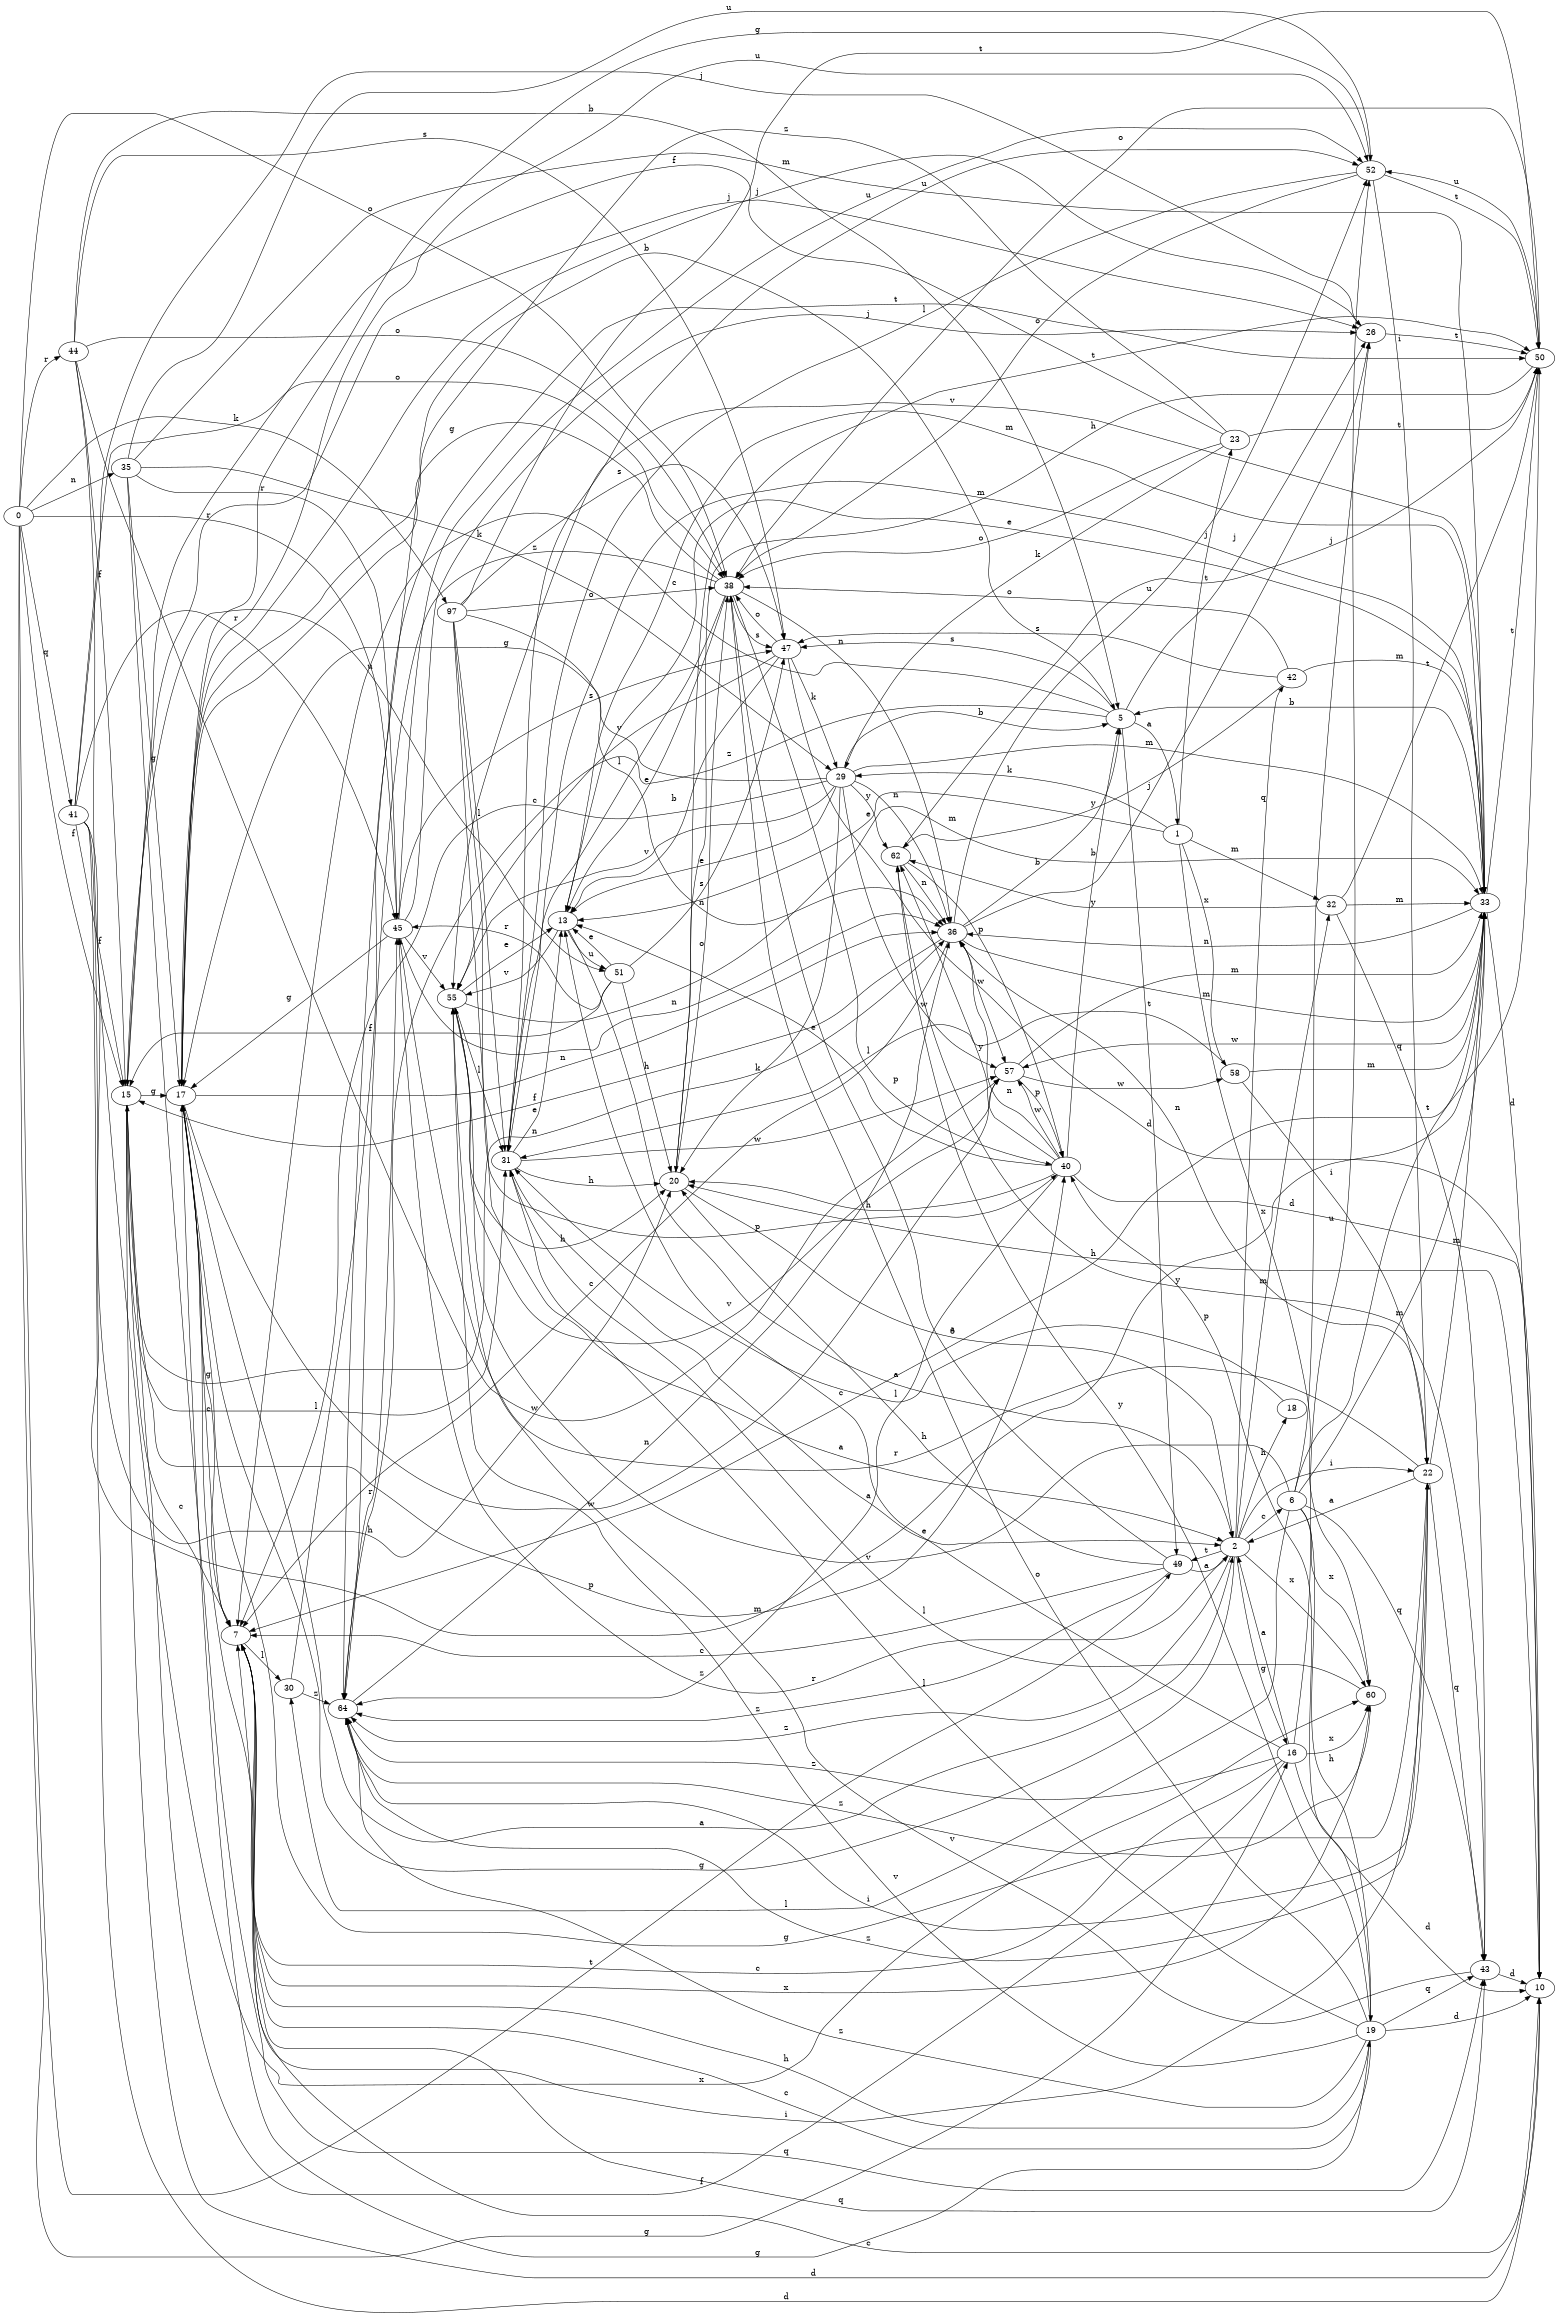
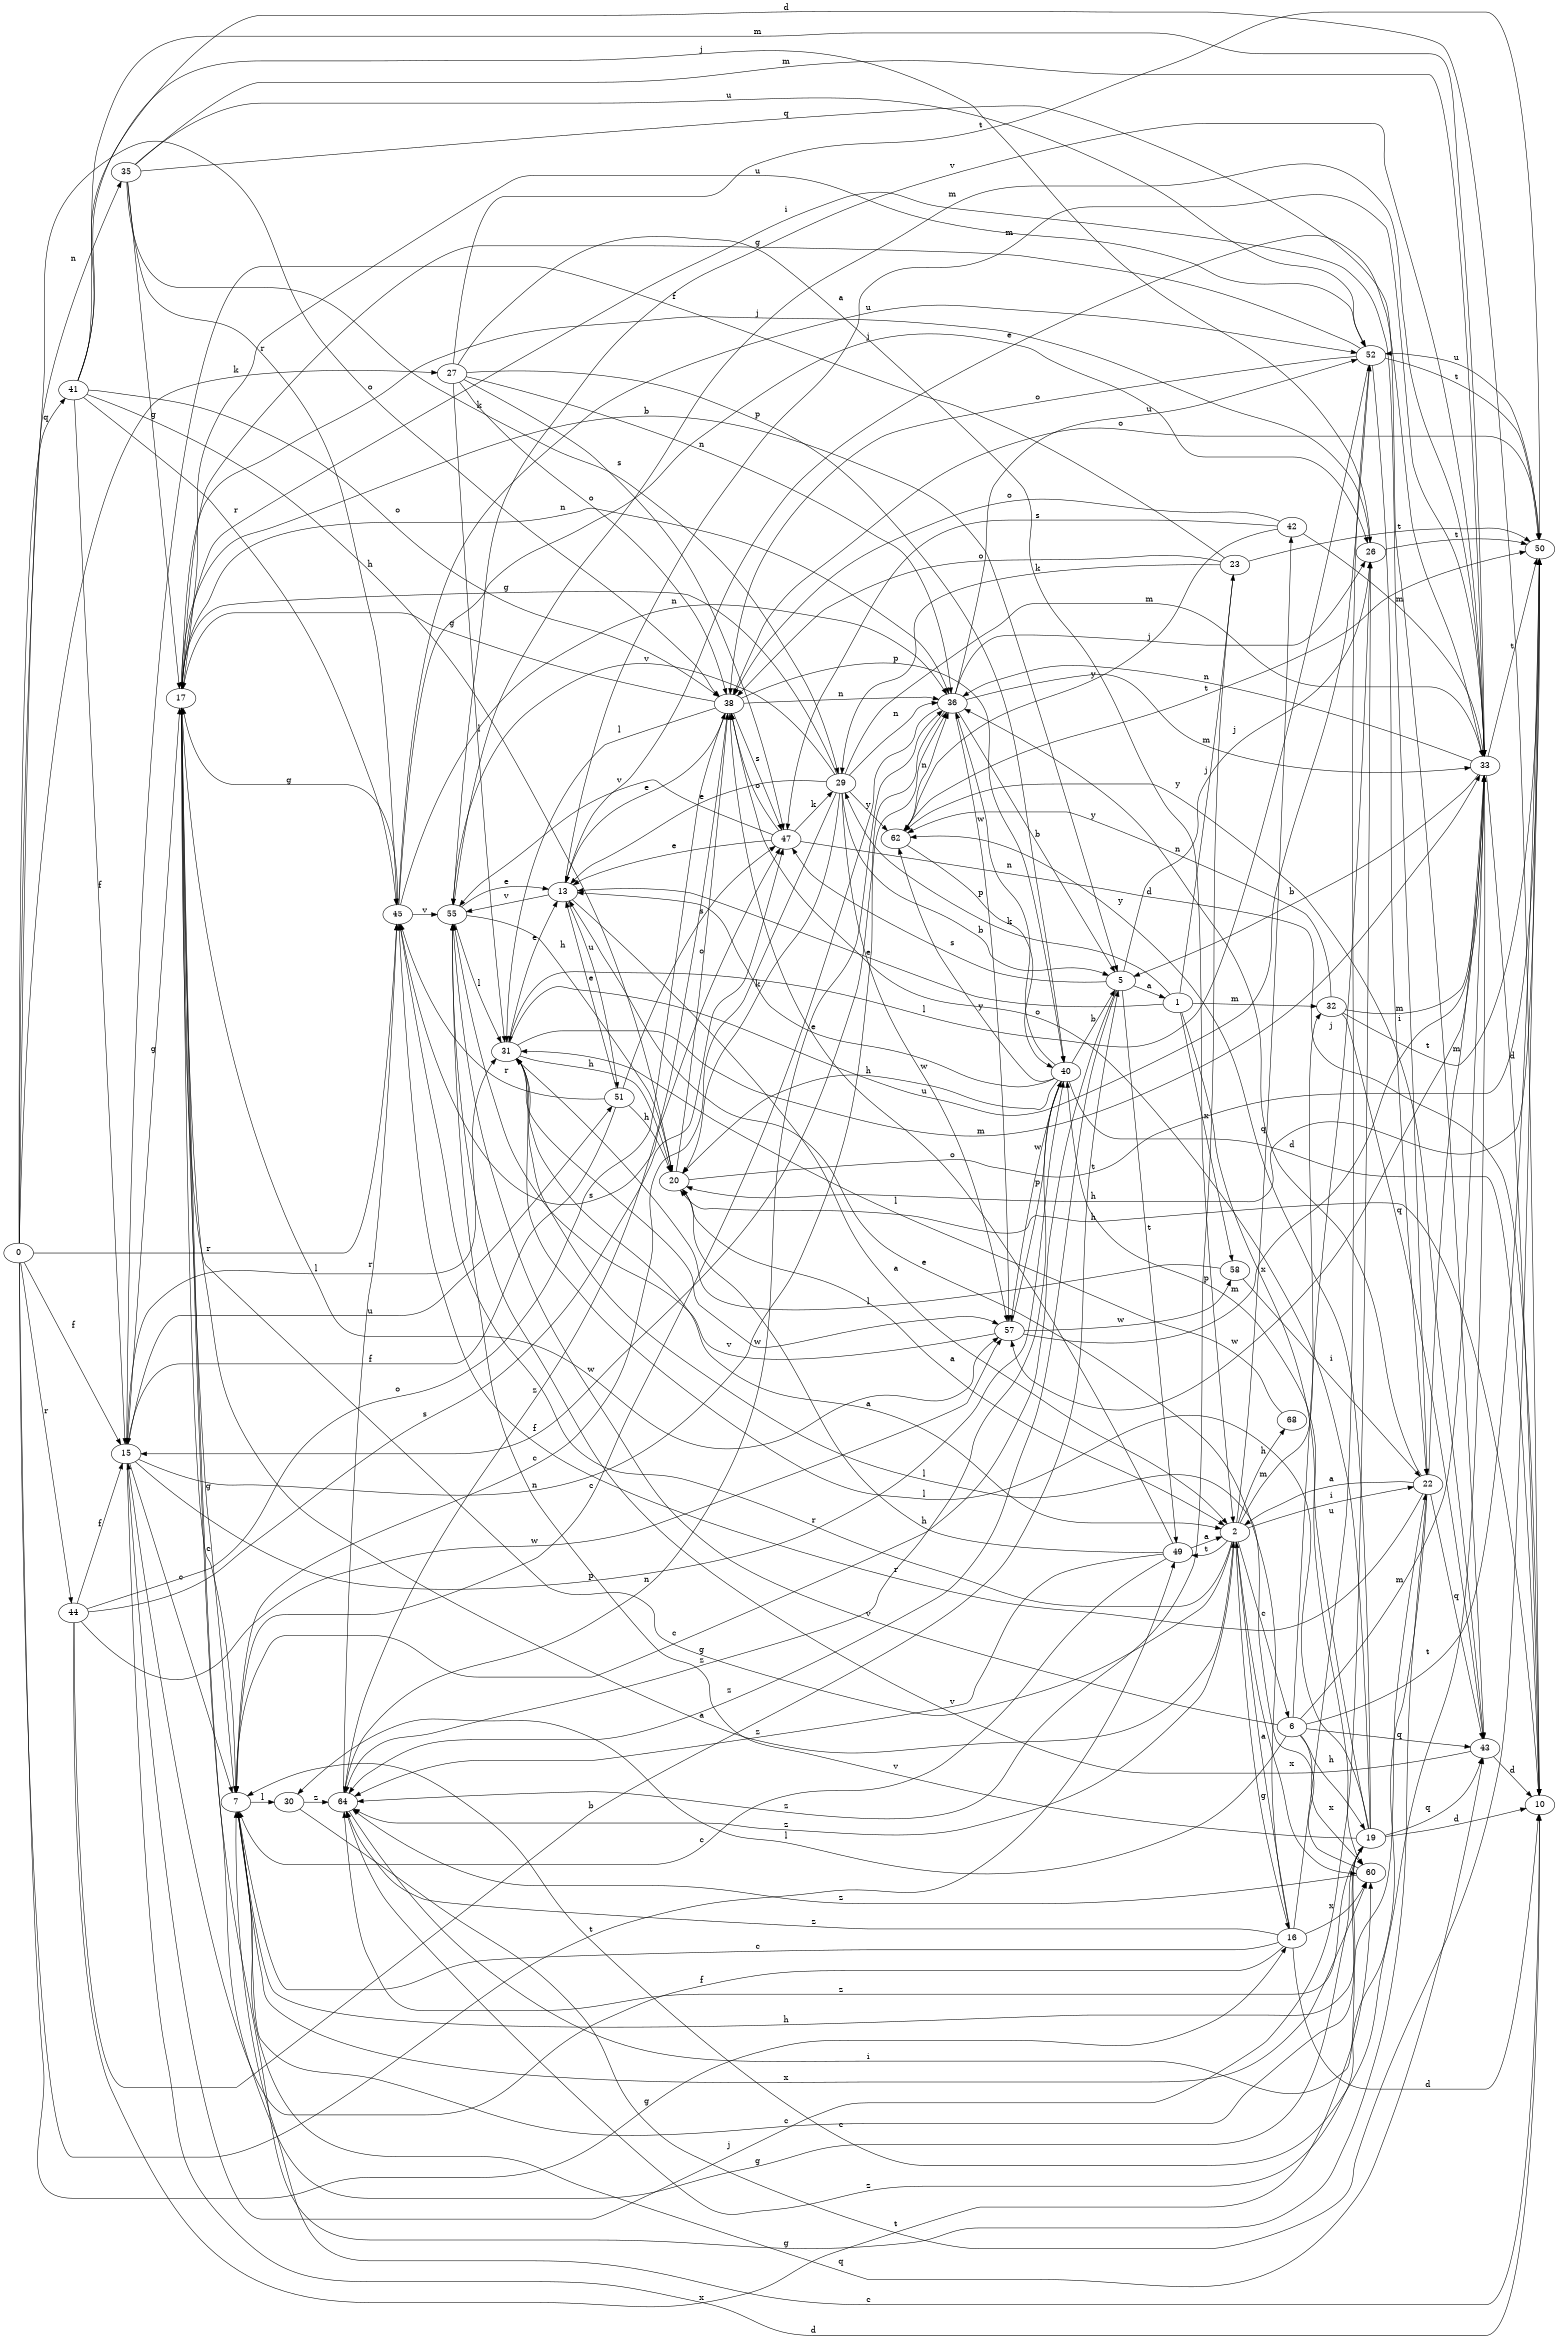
  strict digraph {
    rankdir=LR
    0
    15
    16
-   27 [label=97]
+   27
    35
    38
    41
    44
    45
    49
    17
    7
    26
    10
    51
    31
    36
    40
    13
    60
    2
    64
    52
    47
    50
    29
    33
    43
    20
    5
    57
    55
    1
    23
    32
    58
    62
    22
    6
-   18
+   18 [label=68]
    42
    19
    30
    0 -> 15 [label=f]
    0 -> 16 [label=g]
    0 -> 27 [label=k]
    0 -> 35 [label=n]
    0 -> 38 [label=o]
    0 -> 41 [label=q]
    0 -> 44 [label=r]
    0 -> 45 [label=r]
    0 -> 49 [label=t]
    15 -> 17 [label=g]
    15 -> 7 [label=c]
    15 -> 26 [label=j]
    15 -> 10 [label=d]
    15 -> 51 [label=u]
    15 -> 31 [label=l]
    15 -> 36 [label=n]
    15 -> 40 [label=p]
    16 -> 15 [label=f]
    16 -> 7 [label=c]
    16 -> 10 [label=d]
    16 -> 13 [label=e]
    16 -> 60 [label=x]
    16 -> 2 [label=a]
    16 -> 64 [label=z]
    16 -> 52 [label=u]
    27 -> 38 [label=o]
    27 -> 31 [label=l]
    27 -> 36 [label=n]
    27 -> 40 [label=p]
    27 -> 2 [label=a]
    27 -> 47 [label=s]
    27 -> 50 [label=t]
    35 -> 45 [label=r]
    35 -> 17 [label=g]
    35 -> 52 [label=u]
    35 -> 29 [label=k]
    35 -> 33 [label=m]
    35 -> 43 [label=q]
    38 -> 17 [label=g]
    38 -> 31 [label=l]
    38 -> 36 [label=n]
    38 -> 40 [label=p]
    38 -> 13 [label=e]
    38 -> 64 [label=z]
    38 -> 47 [label=s]
    41 -> 15 [label=f]
    41 -> 38 [label=o]
    41 -> 45 [label=r]
    41 -> 26 [label=j]
    41 -> 10 [label=d]
    41 -> 33 [label=m]
    41 -> 20 [label=h]
    44 -> 15 [label=f]
    44 -> 38 [label=o]
    44 -> 60 [label=x]
    44 -> 47 [label=s]
    44 -> 5 [label=b]
    44 -> 57 [label=w]
    45 -> 17 [label=g]
    45 -> 26 [label=j]
    45 -> 36 [label=n]
    45 -> 52 [label=u]
    45 -> 47 [label=s]
    45 -> 55 [label=v]
    49 -> 38 [label=o]
    49 -> 7 [label=c]
    49 -> 2 [label=a]
    49 -> 64 [label=z]
    49 -> 20 [label=h]
    17 -> 7 [label=c]
    17 -> 36 [label=n]
    17 -> 2 [label=a]
    17 -> 52 [label=u]
    17 -> 5 [label=b]
    17 -> 57 [label=w]
    17 -> 22 [label=i]
    7 -> 17 [label=g]
    7 -> 60 [label=x]
    7 -> 43 [label=q]
    7 -> 19 [label=h]
    7 -> 30 [label=l]
    26 -> 17 [label=j]
    26 -> 50 [label=t]
    10 -> 7 [label=c]
    10 -> 20 [label=h]
    51 -> 15 [label=f]
    51 -> 45 [label=r]
    51 -> 13 [label=e]
    51 -> 47 [label=s]
    51 -> 20 [label=h]
    31 -> 13 [label=e]
    31 -> 2 [label=a]
    31 -> 52 [label=u]
    31 -> 33 [label=m]
    31 -> 20 [label=h]
    31 -> 57 [label=w]
    36 -> 15 [label=f]
    36 -> 7 [label=c]
    36 -> 26 [label=j]
    36 -> 52 [label=u]
    36 -> 33 [label=m]
    36 -> 5 [label=b]
    36 -> 57 [label=w]
    40 -> 10 [label=d]
    40 -> 36 [label=n]
    40 -> 13 [label=e]
    40 -> 64 [label=z]
    40 -> 20 [label=h]
    40 -> 5 [label=b]
    40 -> 57 [label=w]
    40 -> 62 [label=y]
    13 -> 51 [label=u]
    13 -> 2 [label=a]
    13 -> 33 [label=m]
    13 -> 55 [label=v]
    60 -> 31 [label=l]
    60 -> 64 [label=z]
    2 -> 16 [label=g]
    2 -> 45 [label=r]
    2 -> 49 [label=t]
    2 -> 17 [label=g]
    2 -> 60 [label=x]
    2 -> 64 [label=z]
    2 -> 32 [label=m]
    2 -> 22 [label=i]
    2 -> 6 [label=c]
    2 -> 18 [label=h]
    2 -> 42 [label=q]
    64 -> 45 [label=r]
    64 -> 36 [label=n]
    64 -> 22 [label=i]
    52 -> 38 [label=o]
    52 -> 17 [label=g]
    52 -> 31 [label=l]
    52 -> 50 [label=t]
    52 -> 22 [label=i]
    47 -> 38 [label=o]
    47 -> 10 [label=d]
-   47 -> 13 [label=b]
+   47 -> 13 [label=e]
    47 -> 29 [label=k]
    47 -> 55 [label=v]
    50 -> 38 [label=o]
    50 -> 52 [label=u]
    50 -> 20 [label=h]
    29 -> 17 [label=g]
    29 -> 7 [label=c]
    29 -> 36 [label=n]
    29 -> 13 [label=e]
    29 -> 33 [label=m]
    29 -> 20 [label=k]
    29 -> 5 [label=b]
    29 -> 57 [label=w]
    29 -> 55 [label=v]
    29 -> 62 [label=y]
    33 -> 7 [label=c]
    33 -> 10 [label=d]
    33 -> 36 [label=n]
    33 -> 13 [label=e]
    33 -> 50 [label=t]
    33 -> 5 [label=b]
    33 -> 57 [label=w]
    33 -> 55 [label=v]
    43 -> 10 [label=d]
    43 -> 55 [label=v]
    43 -> 62 [label=y]
    20 -> 38 [label=o]
    20 -> 2 [label=a]
    20 -> 50 [label=t]
    5 -> 49 [label=t]
    5 -> 7 [label=c]
    5 -> 26 [label=j]
    5 -> 64 [label=z]
    5 -> 47 [label=s]
    5 -> 1 [label=a]
    57 -> 40 [label=p]
    57 -> 33 [label=m]
    57 -> 55 [label=v]
    57 -> 58 [label=w]
    55 -> 31 [label=l]
    55 -> 13 [label=e]
    55 -> 33 [label=m]
    55 -> 20 [label=h]
    1 -> 13 [label=e]
    1 -> 60 [label=x]
    1 -> 29 [label=k]
    1 -> 23 [label=j]
    1 -> 32 [label=m]
    1 -> 58 [label=x]
    23 -> 15 [label=f]
    23 -> 38 [label=o]
    23 -> 64 [label=z]
    23 -> 50 [label=t]
    23 -> 29 [label=k]
    32 -> 50 [label=t]
    32 -> 33 [label=m]
    32 -> 43 [label=q]
    32 -> 62 [label=y]
    58 -> 31 [label=l]
-   58 -> 33 [label=m]
    58 -> 22 [label=i]
    62 -> 36 [label=n]
    62 -> 40 [label=p]
    62 -> 50 [label=t]
    22 -> 45 [label=r]
    22 -> 17 [label=g]
    22 -> 36 [label=n]
    22 -> 2 [label=a]
    22 -> 64 [label=z]
    22 -> 33 [label=m]
    22 -> 43 [label=q]
    6 -> 26 [label=j]
    6 -> 60 [label=x]
    6 -> 50 [label=t]
    6 -> 33 [label=m]
    6 -> 43 [label=q]
    6 -> 55 [label=v]
    6 -> 19 [label=h]
    6 -> 30 [label=l]
    18 -> 31 [label=l]
    42 -> 38 [label=o]
    42 -> 47 [label=s]
    42 -> 33 [label=m]
    42 -> 62 [label=y]
    19 -> 38 [label=o]
    19 -> 17 [label=g]
    19 -> 7 [label=c]
    19 -> 10 [label=d]
    19 -> 31 [label=l]
    19 -> 40 [label=p]
    19 -> 64 [label=z]
    19 -> 43 [label=q]
    19 -> 55 [label=v]
    19 -> 62 [label=y]
    30 -> 64 [label=z]
    30 -> 50 [label=t]
  }
